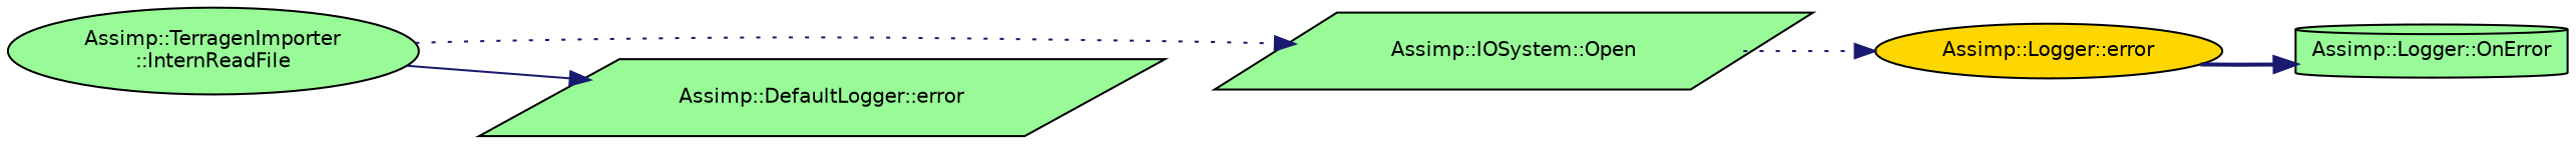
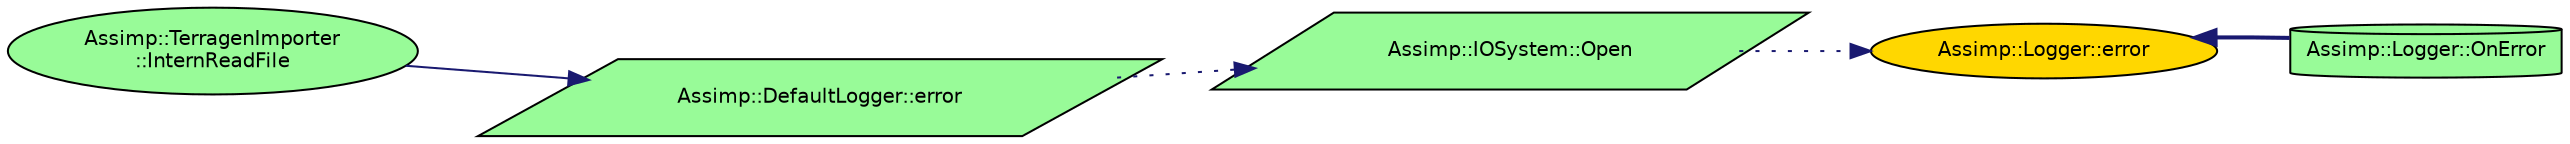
  digraph {
    rankdir=LR
    node [color=black fillcolor=palegreen fontname=Helvetica fontsize=10 shape=ellipse style=filled]
    edge [color=midnightblue fontname=Helvetica fontsize=10 labelfontname=Helvetica labelfontsize=10 style=dotted]
    n1 [fontcolor=black height=0.2 label="Assimp::TerragenImporter\l::InternReadFile" width=0.4]
    n2 [height=0.2 label="Assimp::IOSystem::Open" shape=parallelogram width=0.4]
    n3 [height=0.2 label="Assimp::DefaultLogger::error" shape=parallelogram width=0.4]
    n4 [fillcolor=gold height=0.2 label="Assimp::Logger::error" width=0.4]
    n5 [height=0.2 label="Assimp::Logger::OnError" shape=cylinder width=0.4]
-   n1 -> n2
+   n3 -> n2
    n1 -> n3 [style=solid]
    n2 -> n4
-   n4 -> n5 [style=bold]
+   n5 -> n4 [style=bold]
  }
